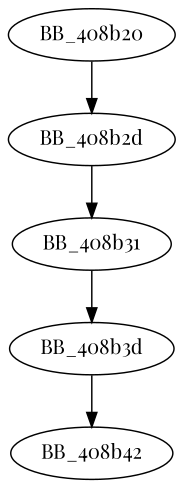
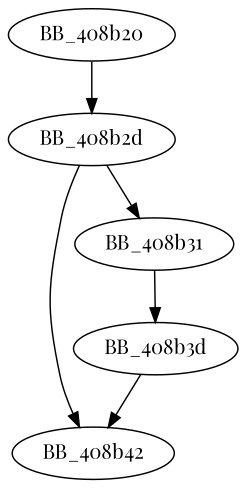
  digraph {
    fontname="Playfair Display"
    node [fontname="Playfair Display"]
    edge [fontname="Playfair Display"]
    BB_408b20
    BB_408b2d
    BB_408b42
    BB_408b31
    BB_408b3d
    BB_408b20 -> BB_408b2d
+   BB_408b2d -> BB_408b42
    BB_408b2d -> BB_408b31
    BB_408b31 -> BB_408b3d
    BB_408b3d -> BB_408b42
  }
